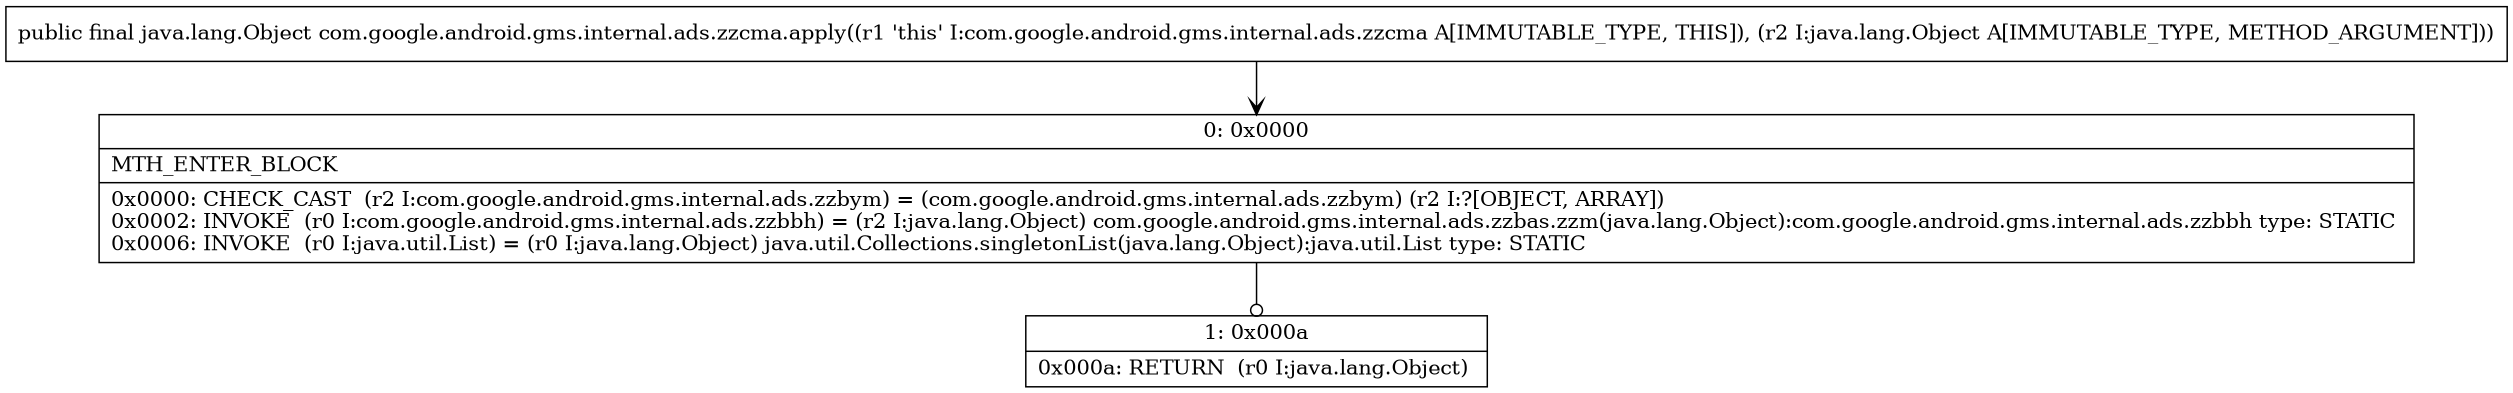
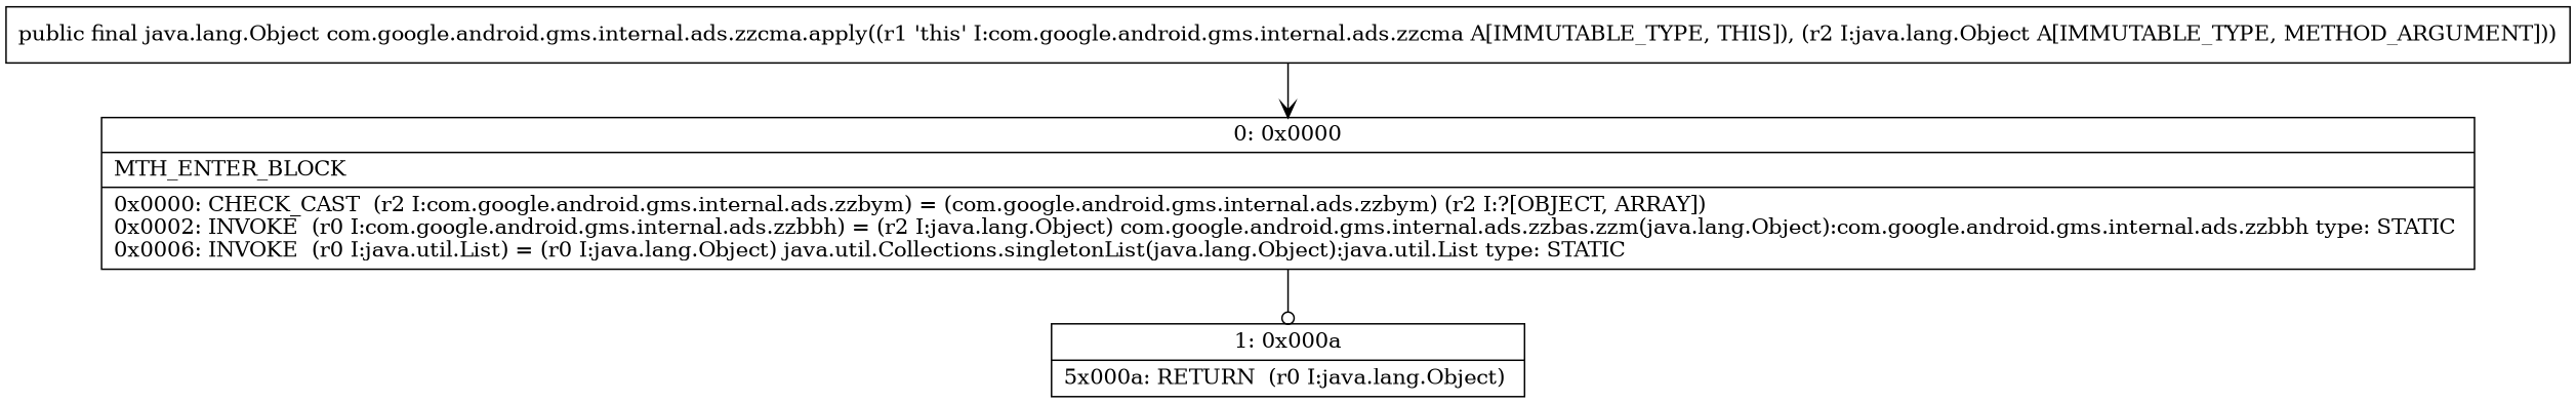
  digraph {
    node [shape=record]
    n1 [label="{0\:\ 0x0000|MTH_ENTER_BLOCK\l|0x0000: CHECK_CAST  (r2 I:com.google.android.gms.internal.ads.zzbym) = (com.google.android.gms.internal.ads.zzbym) (r2 I:?[OBJECT, ARRAY]) \l0x0002: INVOKE  (r0 I:com.google.android.gms.internal.ads.zzbbh) = (r2 I:java.lang.Object) com.google.android.gms.internal.ads.zzbas.zzm(java.lang.Object):com.google.android.gms.internal.ads.zzbbh type: STATIC \l0x0006: INVOKE  (r0 I:java.util.List) = (r0 I:java.lang.Object) java.util.Collections.singletonList(java.lang.Object):java.util.List type: STATIC \l}"]
-   n2 [label="{1\:\ 0x000a|0x000a: RETURN  (r0 I:java.lang.Object) \l}"]
+   n2 [label="{1\:\ 0x000a|5x000a: RETURN  (r0 I:java.lang.Object) \l}"]
    n3 [label="{public final java.lang.Object com.google.android.gms.internal.ads.zzcma.apply((r1 'this' I:com.google.android.gms.internal.ads.zzcma A[IMMUTABLE_TYPE, THIS]), (r2 I:java.lang.Object A[IMMUTABLE_TYPE, METHOD_ARGUMENT])) }"]
    n1 -> n2 [arrowhead=odot]
    n3 -> n1 [arrowhead=vee]
  }
